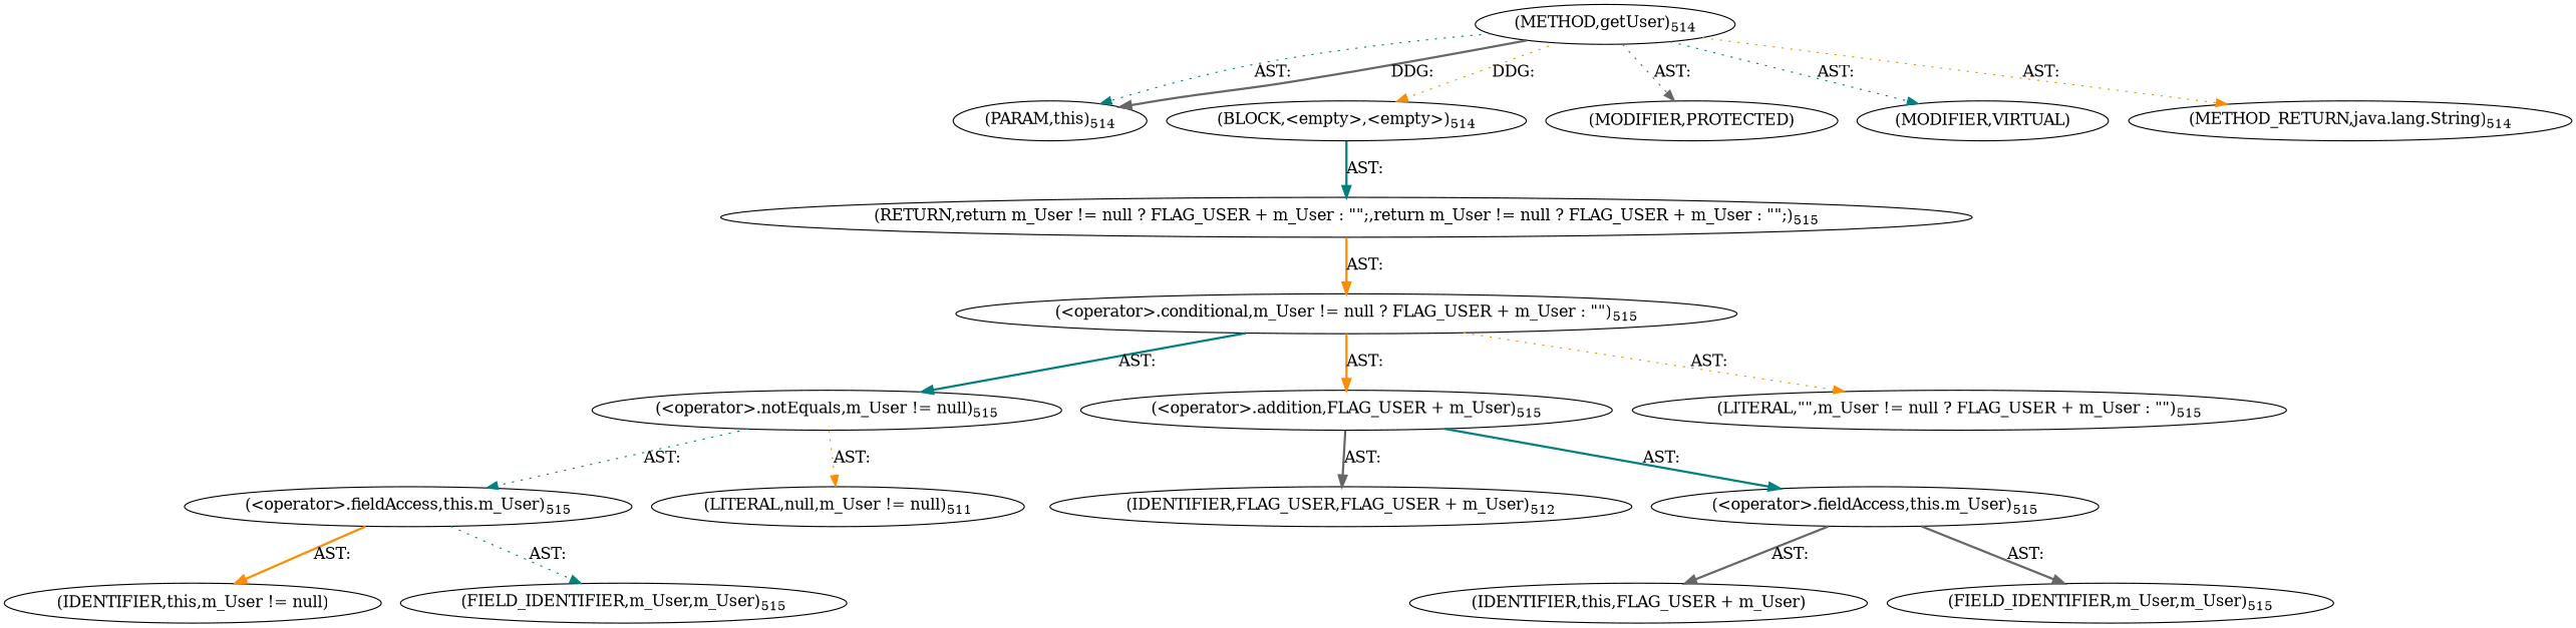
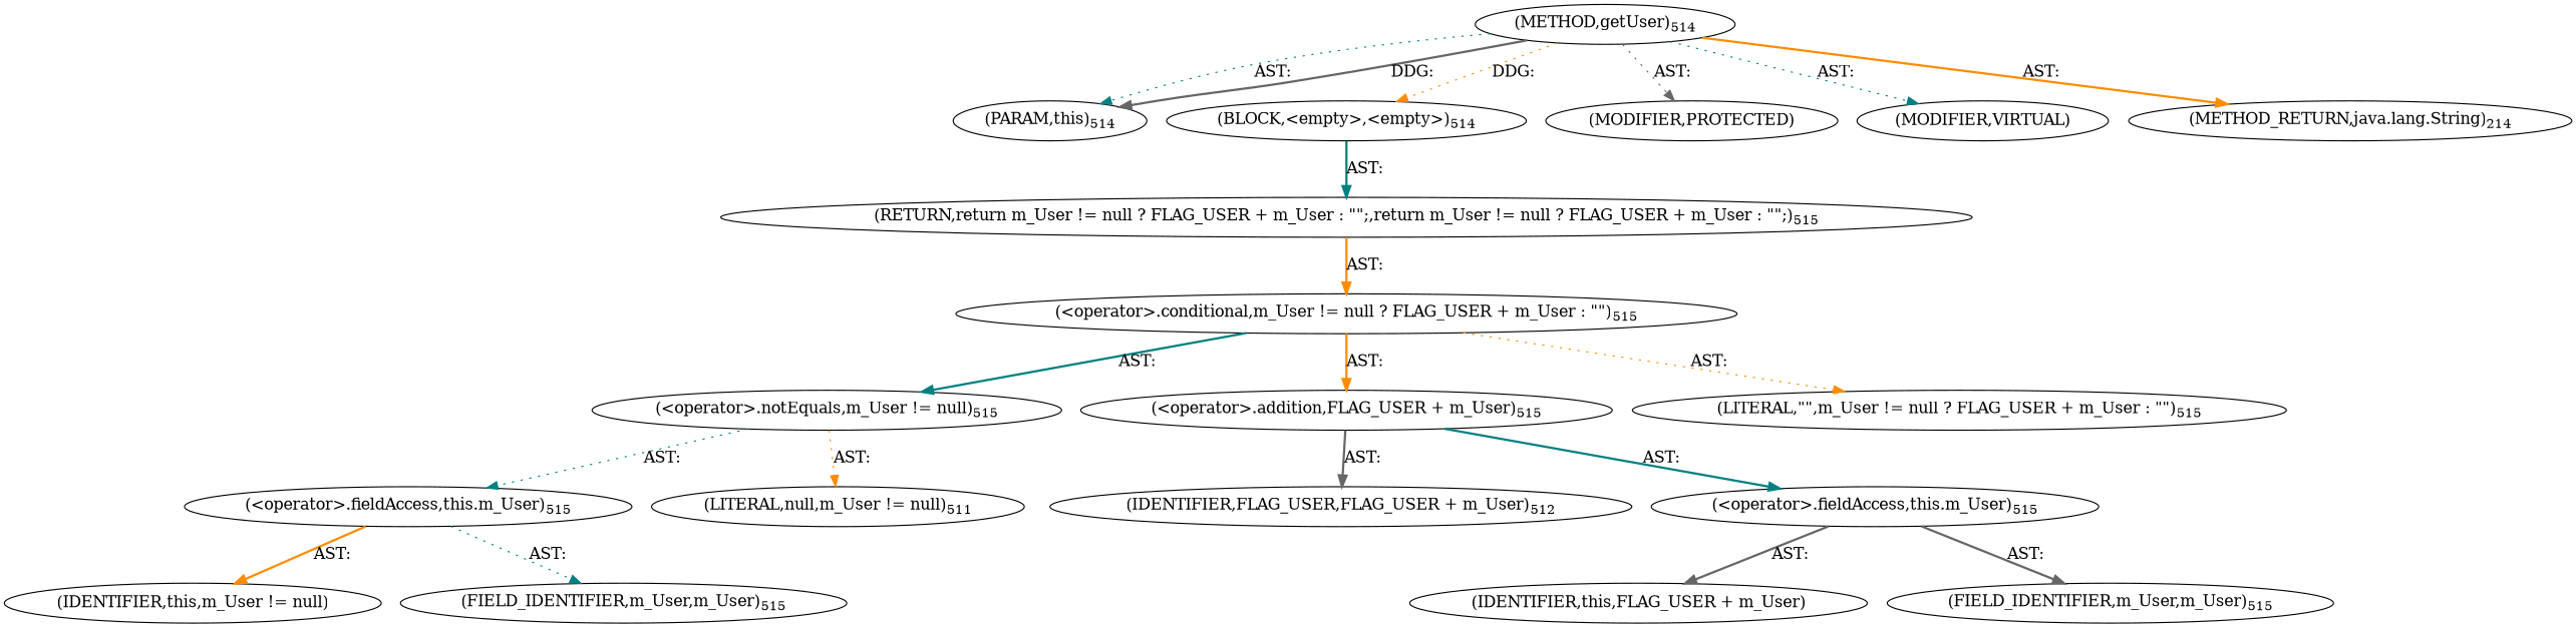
  digraph {
    edge [color=teal style=bold]
    n1 [label=<(METHOD,getUser)<SUB>514</SUB>>]
    n2 [label=<(PARAM,this)<SUB>514</SUB>>]
    n3 [label=<(BLOCK,&lt;empty&gt;,&lt;empty&gt;)<SUB>514</SUB>>]
    n4 [label=<(MODIFIER,PROTECTED)>]
    n5 [label=<(MODIFIER,VIRTUAL)>]
-   n6 [label=<(METHOD_RETURN,java.lang.String)<SUB>514</SUB>>]
+   n6 [label=<(METHOD_RETURN,java.lang.String)<SUB>214</SUB>>]
    n7 [label=<(RETURN,return m_User != null ? FLAG_USER + m_User : &quot;&quot;;,return m_User != null ? FLAG_USER + m_User : &quot;&quot;;)<SUB>515</SUB>>]
    n8 [label=<(&lt;operator&gt;.conditional,m_User != null ? FLAG_USER + m_User : &quot;&quot;)<SUB>515</SUB>>]
    n9 [label=<(&lt;operator&gt;.notEquals,m_User != null)<SUB>515</SUB>>]
    n10 [label=<(&lt;operator&gt;.addition,FLAG_USER + m_User)<SUB>515</SUB>>]
    n11 [label=<(LITERAL,&quot;&quot;,m_User != null ? FLAG_USER + m_User : &quot;&quot;)<SUB>515</SUB>>]
    n12 [label=<(&lt;operator&gt;.fieldAccess,this.m_User)<SUB>515</SUB>>]
    n13 [label=<(LITERAL,null,m_User != null)<SUB>511</SUB>>]
    n14 [label=<(IDENTIFIER,FLAG_USER,FLAG_USER + m_User)<SUB>512</SUB>>]
    n15 [label=<(&lt;operator&gt;.fieldAccess,this.m_User)<SUB>515</SUB>>]
    n16 [label=<(IDENTIFIER,this,m_User != null)>]
    n17 [label=<(FIELD_IDENTIFIER,m_User,m_User)<SUB>515</SUB>>]
    n18 [label=<(IDENTIFIER,this,FLAG_USER + m_User)>]
    n19 [label=<(FIELD_IDENTIFIER,m_User,m_User)<SUB>515</SUB>>]
    n1 -> n2 [label="AST: " style=dotted]
    n1 -> n2 [color=gray40 label="DDG: "]
    n1 -> n3 [color=darkorange label="DDG: " style=dotted]
    n1 -> n4 [color=gray40 label="AST: " style=dotted]
    n1 -> n5 [label="AST: " style=dotted]
-   n1 -> n6 [color=darkorange label="AST: " style=dotted]
+   n1 -> n6 [color=darkorange label="AST: "]
    n3 -> n7 [label="AST: "]
    n7 -> n8 [color=darkorange label="AST: "]
    n8 -> n9 [label="AST: "]
    n8 -> n10 [color=darkorange label="AST: "]
    n8 -> n11 [color=darkorange label="AST: " style=dotted]
    n9 -> n12 [label="AST: " style=dotted]
    n9 -> n13 [color=darkorange label="AST: " style=dotted]
    n10 -> n14 [color=gray40 label="AST: "]
    n10 -> n15 [label="AST: "]
    n12 -> n16 [color=darkorange label="AST: "]
    n12 -> n17 [label="AST: " style=dotted]
    n15 -> n18 [color=gray40 label="AST: "]
    n15 -> n19 [color=gray40 label="AST: "]
  }
